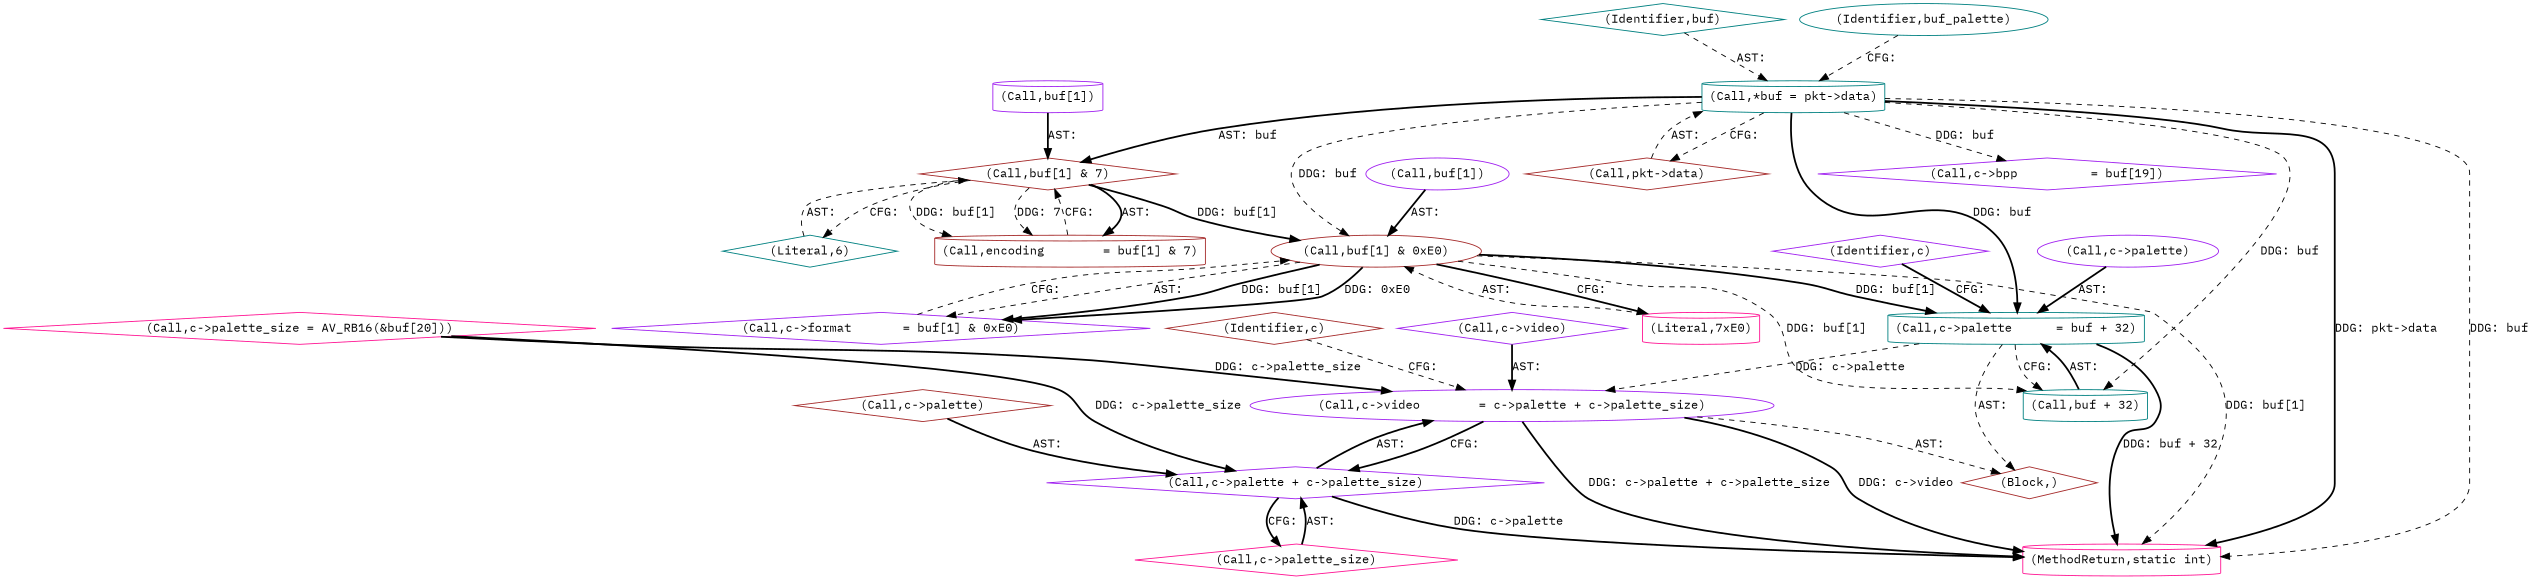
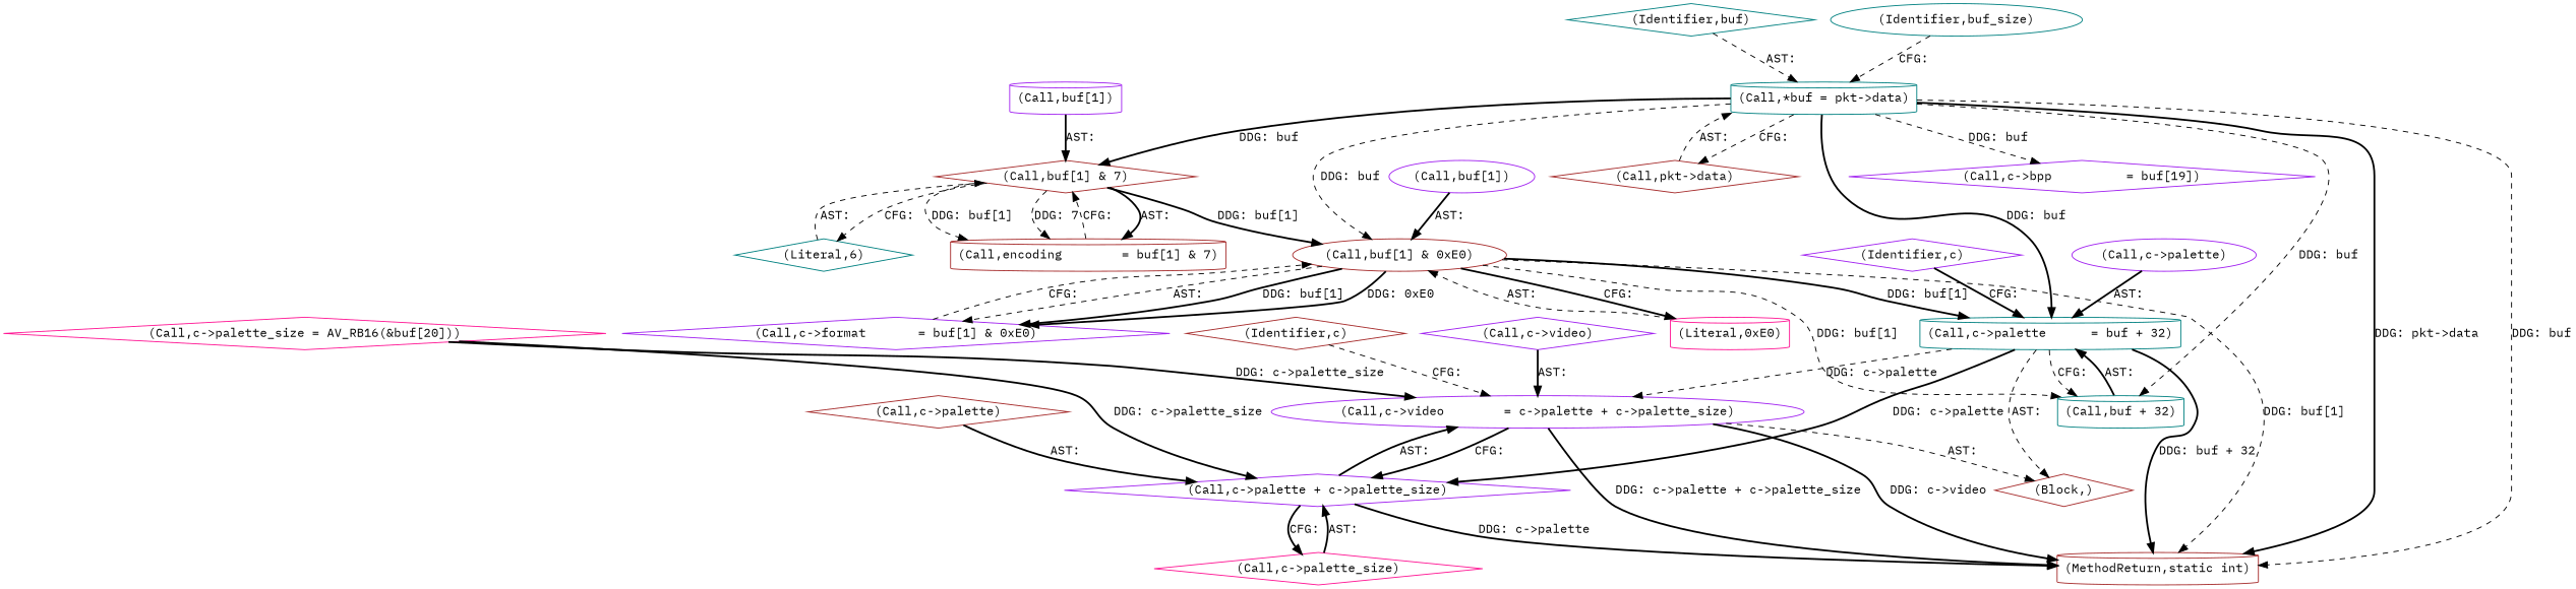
  digraph {
    fontname="IBM Plex Mono"
    node [color=purple fontname="IBM Plex Mono" shape=diamond]
    edge [fontname="IBM Plex Mono" style=bold]
    n1 [color=teal label="(Call,c->palette      = buf + 32)" shape=cylinder]
    n2 [label="(Call,c->video        = c->palette + c->palette_size)" shape=ellipse]
    n3 [label="(Call,c->palette + c->palette_size)"]
    n4 [color=teal label="(Call,buf + 32)" shape=cylinder]
-   n5 [color=deeppink label="(MethodReturn,static int)" shape=cylinder]
+   n5 [color=brown label="(MethodReturn,static int)" shape=cylinder]
    n6 [color=brown label="(Block,)"]
    n7 [color=deeppink label="(Call,c->palette_size)"]
    n8 [color=brown label="(Call,buf[1] & 0xE0)" shape=ellipse]
-   n9 [color=deeppink label="(Literal,7xE0)" shape=cylinder]
+   n9 [color=deeppink label="(Literal,0xE0)" shape=cylinder]
    n10 [label="(Call,c->format       = buf[1] & 0xE0)"]
    n11 [color=brown label="(Call,buf[1] & 7)"]
    n12 [color=brown label="(Call,encoding        = buf[1] & 7)" shape=cylinder]
    n13 [color=teal label="(Literal,6)"]
    n14 [color=teal label="(Call,*buf = pkt->data)" shape=cylinder]
    n15 [color=brown label="(Call,pkt->data)"]
    n16 [label="(Call,c->bpp          = buf[19])"]
    n17 [color=deeppink label="(Call,c->palette_size = AV_RB16(&buf[20]))"]
    n18 [color=brown label="(Call,c->palette)"]
    n19 [color=teal label="(Identifier,buf)"]
    n20 [label="(Call,buf[1])" shape=cylinder]
    n21 [color=brown label="(Identifier,c)"]
-   n22 [color=teal label="(Identifier,buf_palette)" shape=ellipse]
+   n22 [color=teal label="(Identifier,buf_size)" shape=ellipse]
    n23 [label="(Call,c->video)"]
    n24 [label="(Call,buf[1])" shape=ellipse]
    n25 [label="(Call,c->palette)" shape=ellipse]
    n26 [label="(Identifier,c)"]
    n1 -> n2 [label="DDG: c->palette" style=dashed]
+   n1 -> n3 [label="DDG: c->palette"]
    n1 -> n4 [label="CFG: " style=dashed]
    n1 -> n5 [label="DDG: buf + 32"]
    n1 -> n6 [label="AST: " style=dashed]
    n2 -> n3 [label="CFG: "]
    n2 -> n5 [label="DDG: c->palette + c->palette_size"]
    n2 -> n5 [label="DDG: c->video"]
    n2 -> n6 [label="AST: " style=dashed]
    n3 -> n2 [label="AST: "]
    n3 -> n5 [label="DDG: c->palette"]
    n3 -> n7 [label="CFG: "]
    n4 -> n1 [label="AST: "]
    n7 -> n3 [label="AST: "]
    n8 -> n1 [label="DDG: buf[1]"]
    n8 -> n4 [label="DDG: buf[1]" style=dashed]
    n8 -> n5 [label="DDG: buf[1]" style=dashed]
    n8 -> n9 [label="CFG: "]
    n8 -> n10 [label="AST: " style=dashed]
    n8 -> n10 [label="DDG: buf[1]"]
    n8 -> n10 [label="DDG: 0xE0"]
    n9 -> n8 [label="AST: " style=dashed]
    n10 -> n8 [label="CFG: " style=dashed]
    n11 -> n8 [label="DDG: buf[1]"]
    n11 -> n12 [label="AST: "]
    n11 -> n12 [label="DDG: buf[1]" style=dashed]
    n11 -> n12 [label="DDG: 7" style=dashed]
    n11 -> n13 [label="CFG: " style=dashed]
    n12 -> n11 [label="CFG: " style=dashed]
    n13 -> n11 [label="AST: " style=dashed]
    n14 -> n1 [label="DDG: buf"]
    n14 -> n4 [label="DDG: buf" style=dashed]
    n14 -> n5 [label="DDG: pkt->data"]
    n14 -> n5 [label="DDG: buf" style=dashed]
    n14 -> n8 [label="DDG: buf" style=dashed]
-   n14 -> n11 [label="AST: buf"]
+   n14 -> n11 [label="DDG: buf"]
    n14 -> n15 [label="CFG: " style=dashed]
    n14 -> n16 [label="DDG: buf" style=dashed]
    n15 -> n14 [label="AST: " style=dashed]
    n17 -> n2 [label="DDG: c->palette_size"]
    n17 -> n3 [label="DDG: c->palette_size"]
    n18 -> n3 [label="AST: "]
    n19 -> n14 [label="AST: " style=dashed]
    n20 -> n11 [label="AST: "]
    n21 -> n2 [label="CFG: " style=dashed]
    n22 -> n14 [label="CFG: " style=dashed]
    n23 -> n2 [label="AST: "]
    n24 -> n8 [label="AST: "]
    n25 -> n1 [label="AST: "]
    n26 -> n1 [label="CFG: "]
  }
